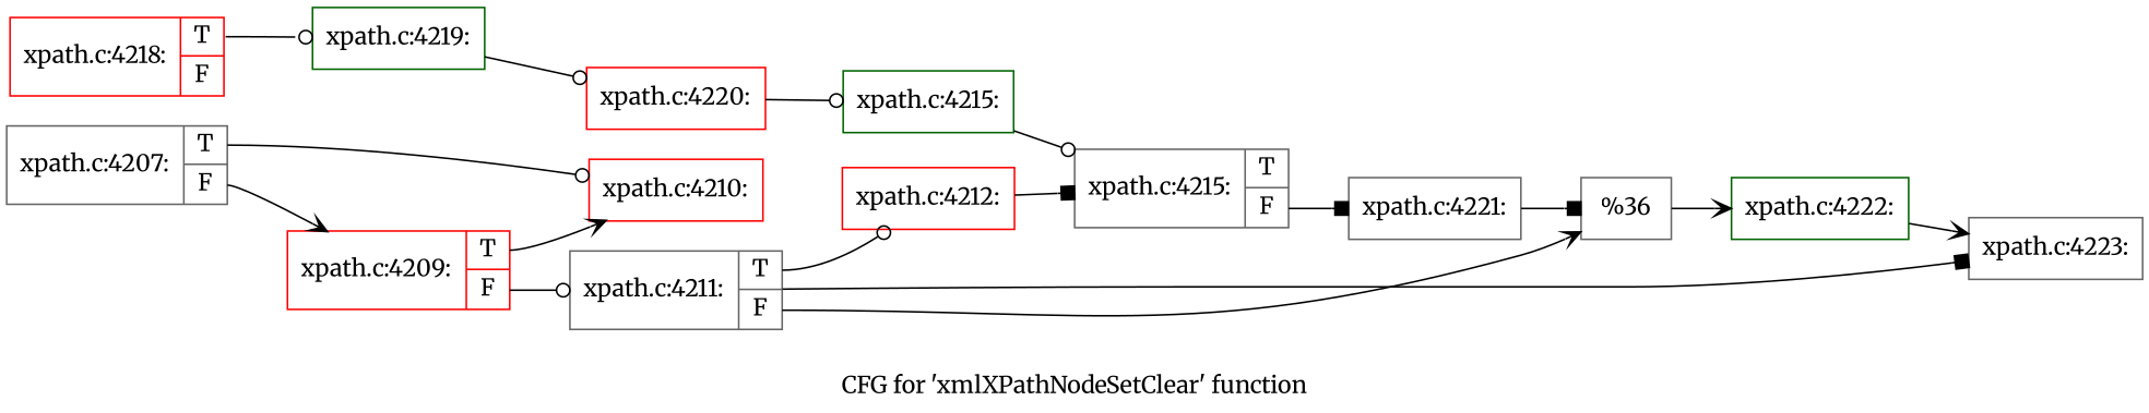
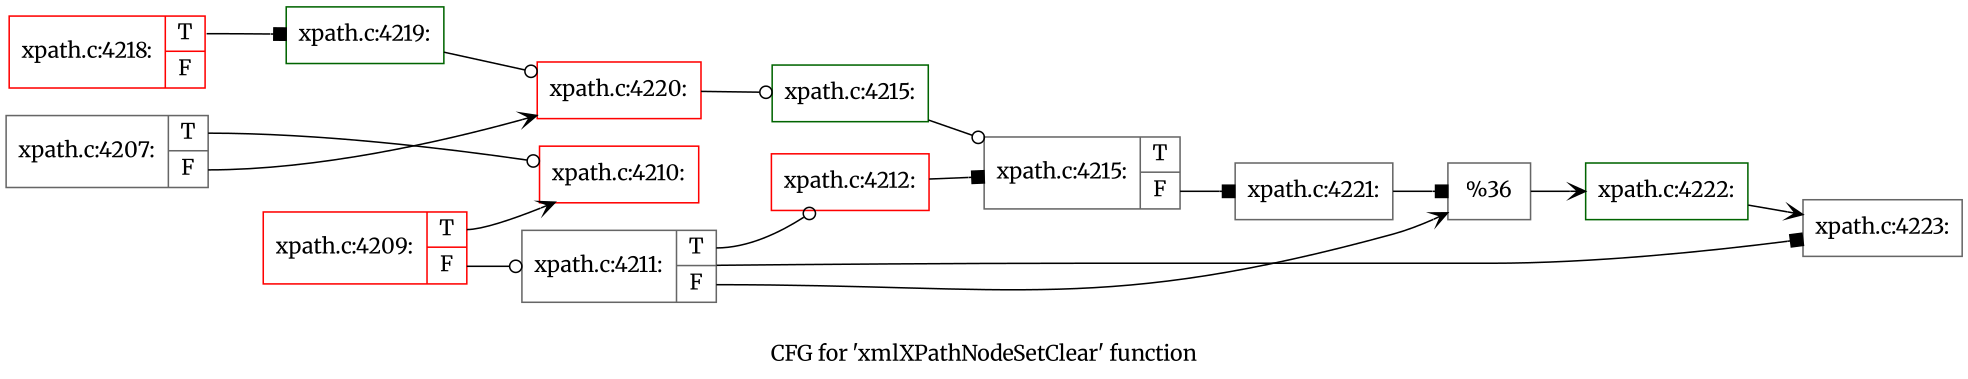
  digraph {
    fontname=Merriweather
    label="CFG for 'xmlXPathNodeSetClear' function"
    rankdir=LR
    node [color=gray40 fontname=Merriweather shape=record]
    edge [arrowhead=odot fontname=Merriweather]
    n1 [label="{xpath.c:4207:|{<s0>T|<s1>F}}"]
    n2 [color=red label="{xpath.c:4210:}"]
    n3 [color=red label="{xpath.c:4209:|{<s0>T|<s1>F}}"]
    n4 [label="{xpath.c:4211:|{<s0>T|<s1>F}}"]
    n5 [label="{xpath.c:4223:}"]
    n6 [color=red label="{xpath.c:4212:}"]
    n7 [label="{%36}"]
    n8 [label="{xpath.c:4215:|{<s0>T|<s1>F}}"]
    n9 [color=darkgreen label="{xpath.c:4222:}"]
    n10 [label="{xpath.c:4221:}"]
    n11 [color=red label="{xpath.c:4218:|{<s0>T|<s1>F}}"]
    n12 [color=darkgreen label="{xpath.c:4219:}"]
    n13 [color=red label="{xpath.c:4220:}"]
    n14 [color=darkgreen label="{xpath.c:4215:}"]
    n1 -> n2 [tailport=s0]
-   n1 -> n3 [arrowhead=vee tailport=s1]
+   n1 -> n13 [arrowhead=vee tailport=s1]
    n3 -> n2 [arrowhead=vee tailport=s0]
    n3 -> n4 [tailport=s1]
    n4 -> n5 [arrowhead=box]
    n4 -> n6 [tailport=s0]
    n4 -> n7 [arrowhead=vee tailport=s1]
    n6 -> n8 [arrowhead=box]
    n7 -> n9 [arrowhead=vee]
    n8 -> n10 [arrowhead=box tailport=s1]
    n9 -> n5 [arrowhead=vee]
    n10 -> n7 [arrowhead=box]
-   n11 -> n12 [tailport=s0]
+   n11 -> n12 [arrowhead=box tailport=s0]
    n12 -> n13
    n13 -> n14
    n14 -> n8
  }
